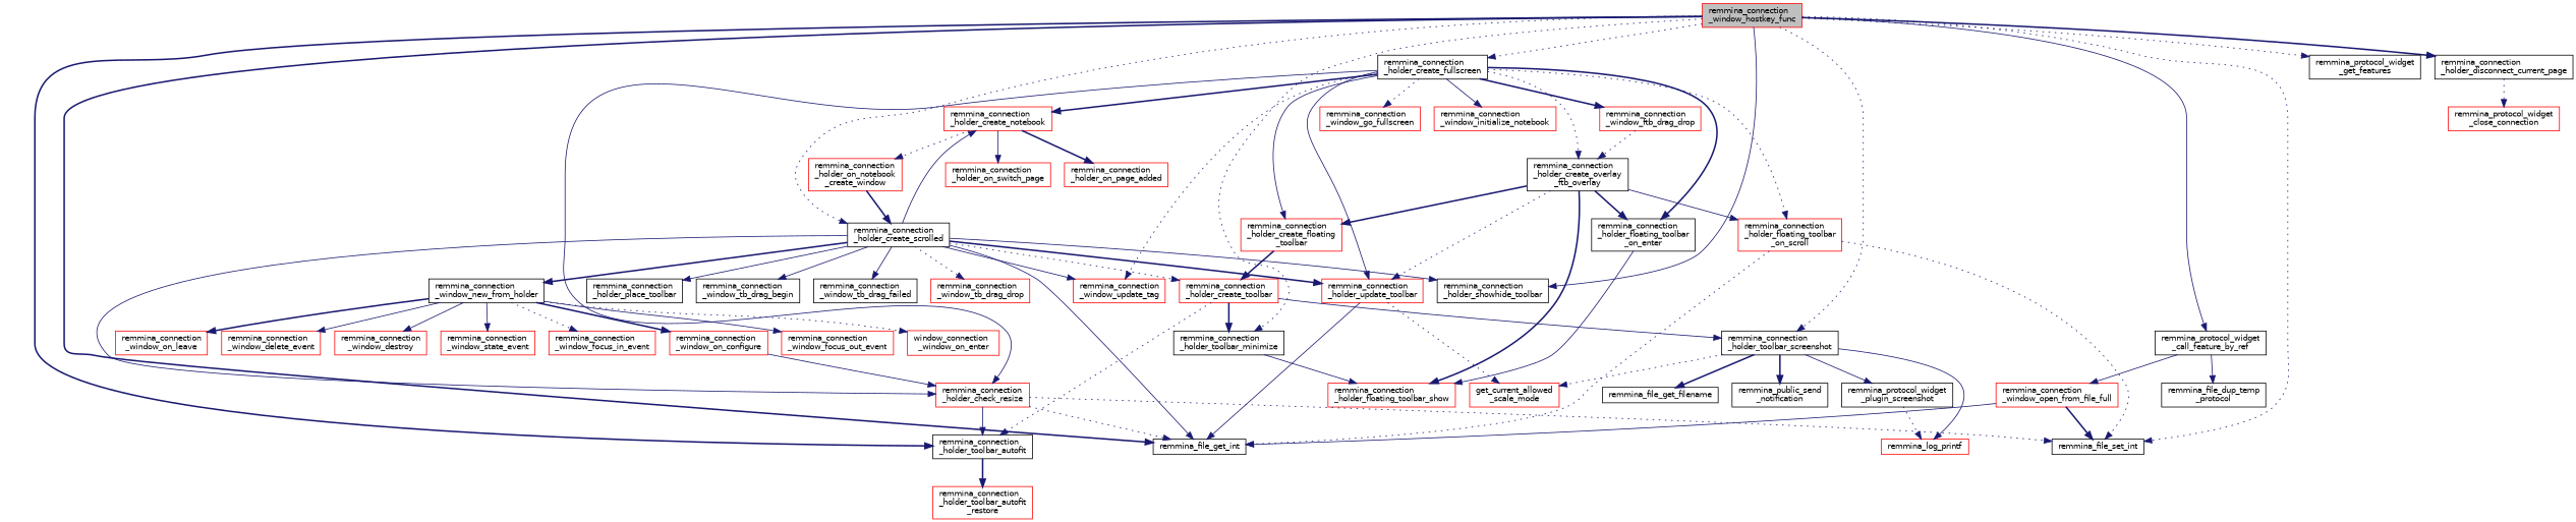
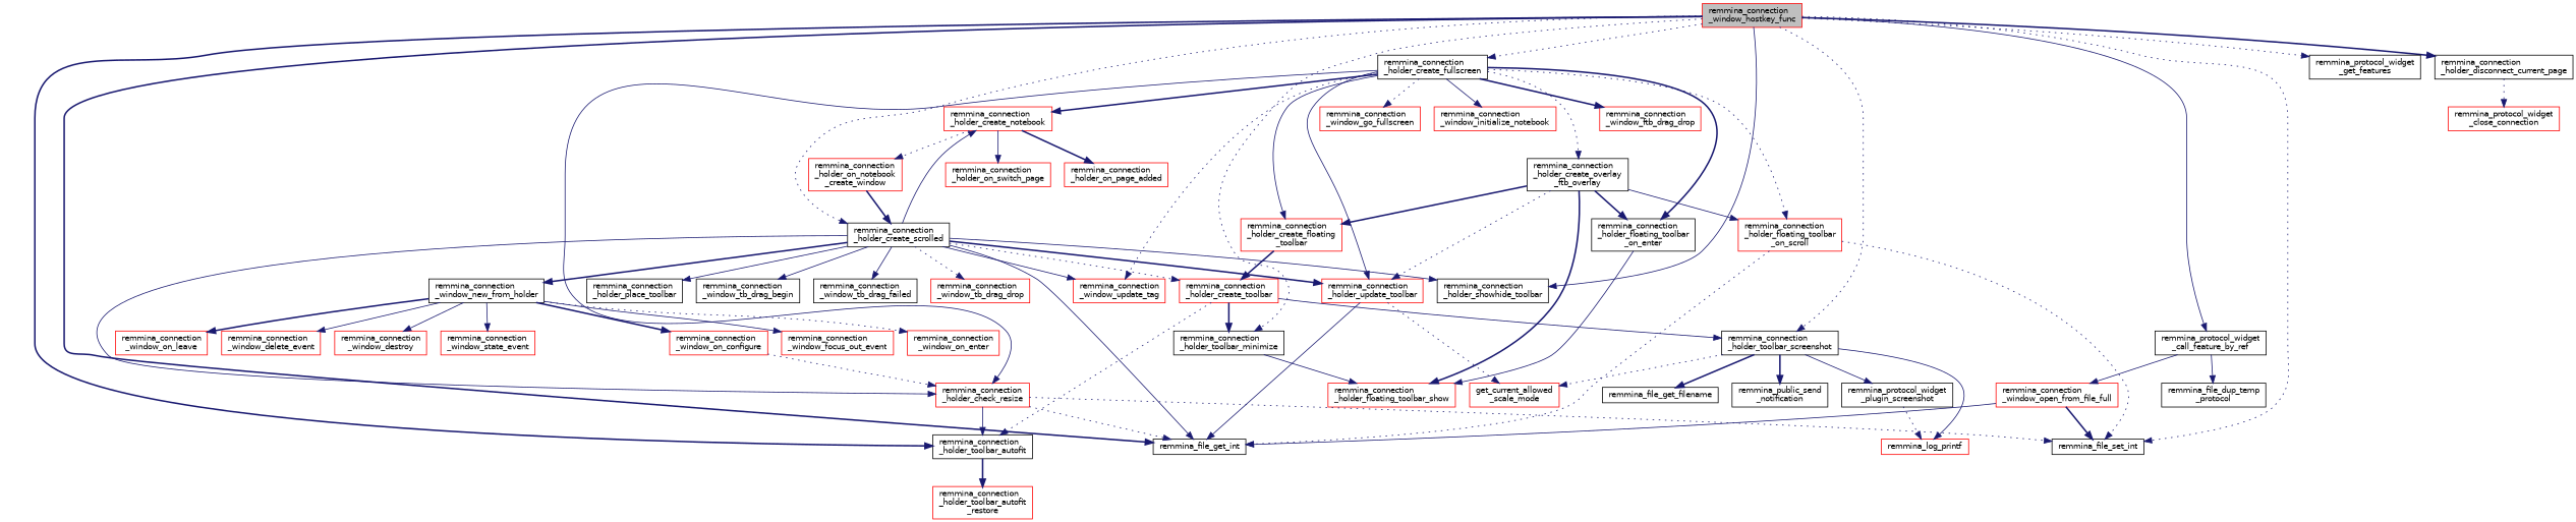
  digraph {
    rankdir=TB
    node [color=red fillcolor=white fontname=Helvetica fontsize=10 shape=record style=filled]
    edge [color=midnightblue fontname=Helvetica fontsize=10 labelfontname=Helvetica labelfontsize=10 style=solid]
    n1 [fillcolor=grey75 fontcolor=black height=0.2 label="remmina_connection\l_window_hostkey_func" width=0.4]
    n2 [color=black height=0.2 label="remmina_connection\l_holder_create_fullscreen" width=0.4]
    n3 [color=black height=0.2 label=remmina_file_get_int width=0.4]
    n4 [color=black height=0.2 label=remmina_file_set_int width=0.4]
    n5 [color=black height=0.2 label="remmina_connection\l_holder_toolbar_autofit" width=0.4]
    n6 [color=black height=0.2 label="remmina_connection\l_holder_create_scrolled" width=0.4]
    n7 [color=black height=0.2 label="remmina_connection\l_holder_toolbar_screenshot" width=0.4]
    n8 [color=black height=0.2 label="remmina_connection\l_holder_toolbar_minimize" width=0.4]
    n9 [color=black height=0.2 label="remmina_connection\l_holder_showhide_toolbar" width=0.4]
    n10 [color=black height=0.2 label="remmina_connection\l_holder_disconnect_current_page" width=0.4]
    n11 [color=black height=0.2 label="remmina_protocol_widget\l_get_features" width=0.4]
    n12 [color=black height=0.2 label="remmina_protocol_widget\l_call_feature_by_ref" width=0.4]
    n13 [height=0.2 label="remmina_connection\l_holder_check_resize" width=0.4]
    n14 [height=0.2 label="remmina_connection\l_holder_create_notebook" width=0.4]
    n15 [height=0.2 label="remmina_connection\l_window_initialize_notebook" width=0.4]
    n16 [height=0.2 label="remmina_connection\l_window_update_tag" width=0.4]
    n17 [height=0.2 label="remmina_connection\l_holder_update_toolbar" width=0.4]
    n18 [color=black height=0.2 label="remmina_connection\l_holder_create_overlay\l_ftb_overlay" width=0.4]
    n19 [height=0.2 label="remmina_connection\l_holder_create_floating\l_toolbar" width=0.4]
    n20 [color=black height=0.2 label="remmina_connection\l_holder_floating_toolbar\l_on_enter" width=0.4]
    n21 [height=0.2 label="remmina_connection\l_holder_floating_toolbar\l_on_scroll" width=0.4]
    n22 [height=0.2 label="remmina_connection\l_window_ftb_drag_drop" width=0.4]
    n23 [height=0.2 label="remmina_connection\l_window_go_fullscreen" width=0.4]
    n24 [height=0.2 label="remmina_connection\l_holder_toolbar_autofit\l_restore" width=0.4]
    n25 [color=black height=0.2 label="remmina_connection\l_window_new_from_holder" width=0.4]
    n26 [height=0.2 label="remmina_connection\l_holder_create_toolbar" width=0.4]
    n27 [color=black height=0.2 label="remmina_connection\l_holder_place_toolbar" width=0.4]
    n28 [color=black height=0.2 label="remmina_connection\l_window_tb_drag_begin" width=0.4]
    n29 [color=black height=0.2 label="remmina_connection\l_window_tb_drag_failed" width=0.4]
    n30 [height=0.2 label="remmina_connection\l_window_tb_drag_drop" width=0.4]
    n31 [color=black height=0.2 label="remmina_protocol_widget\l_plugin_screenshot" width=0.4]
    n32 [height=0.2 label=remmina_log_printf width=0.4]
    n33 [height=0.2 label="get_current_allowed\l_scale_mode" width=0.4]
    n34 [color=black height=0.2 label=remmina_file_get_filename width=0.4]
    n35 [color=black height=0.2 label="remmina_public_send\l_notification" width=0.4]
    n36 [height=0.2 label="remmina_connection\l_holder_floating_toolbar_show" width=0.4]
    n37 [height=0.2 label="remmina_protocol_widget\l_close_connection" width=0.4]
    n38 [height=0.2 label="remmina_connection\l_window_open_from_file_full" width=0.4]
    n39 [color=black height=0.2 label="remmina_file_dup_temp\l_protocol" width=0.4]
    n40 [height=0.2 label="remmina_connection\l_window_delete_event" width=0.4]
    n41 [height=0.2 label="remmina_connection\l_window_destroy" width=0.4]
    n42 [height=0.2 label="remmina_connection\l_window_state_event" width=0.4]
-   n43 [height=0.2 label="remmina_connection\l_window_focus_in_event" width=0.4]
    n44 [height=0.2 label="remmina_connection\l_window_focus_out_event" width=0.4]
-   n45 [height=0.2 label="window_connection\l_window_on_enter" width=0.4]
+   n45 [height=0.2 label="remmina_connection\l_window_on_enter" width=0.4]
    n46 [height=0.2 label="remmina_connection\l_window_on_leave" width=0.4]
    n47 [height=0.2 label="remmina_connection\l_window_on_configure" width=0.4]
    n48 [height=0.2 label="remmina_connection\l_holder_on_notebook\l_create_window" width=0.4]
    n49 [height=0.2 label="remmina_connection\l_holder_on_switch_page" width=0.4]
    n50 [height=0.2 label="remmina_connection\l_holder_on_page_added" width=0.4]
    n1 -> n2 [style=dotted]
    n1 -> n3 [style=bold]
    n1 -> n4 [style=dotted]
    n1 -> n5 [style=bold]
    n1 -> n6 [style=dotted]
    n1 -> n7 [style=dotted]
    n1 -> n8 [style=dotted]
    n1 -> n9
    n1 -> n10 [style=bold]
    n1 -> n11 [style=dotted]
    n1 -> n12
    n2 -> n13
    n2 -> n14 [style=bold]
    n2 -> n15
    n2 -> n16 [style=dotted]
    n2 -> n17
    n2 -> n18 [style=dotted]
    n2 -> n19
    n2 -> n20 [style=bold]
    n2 -> n21 [style=dotted]
    n2 -> n22 [style=bold]
    n2 -> n23 [style=dotted]
    n5 -> n24 [style=bold]
    n6 -> n3
    n6 -> n9
    n6 -> n13
    n6 -> n14
    n6 -> n16
    n6 -> n17 [style=bold]
    n6 -> n25 [style=bold]
    n6 -> n26 [style=dotted]
    n6 -> n27
    n6 -> n28
    n6 -> n29
    n6 -> n30 [style=dotted]
    n7 -> n31
    n7 -> n32
    n7 -> n33 [style=dotted]
    n7 -> n34 [style=bold]
    n7 -> n35 [style=bold]
    n8 -> n36
    n10 -> n37 [style=dotted]
    n12 -> n38
    n12 -> n39
    n13 -> n3 [style=dotted]
    n13 -> n4 [style=dotted]
    n13 -> n5
    n14 -> n48 [style=dotted]
    n14 -> n49
    n14 -> n50 [style=bold]
    n17 -> n3
    n17 -> n33 [style=dotted]
    n18 -> n17 [style=dotted]
    n18 -> n19 [style=bold]
    n18 -> n20 [style=bold]
    n18 -> n21
    n18 -> n36 [style=bold]
    n19 -> n26 [style=bold]
    n20 -> n36
    n21 -> n3 [style=dotted]
    n21 -> n4 [style=dotted]
-   n22 -> n18 [style=dotted]
    n25 -> n40
    n25 -> n41
    n25 -> n42
-   n25 -> n43 [style=dotted]
    n25 -> n44
    n25 -> n45 [style=dotted]
    n25 -> n46 [style=bold]
    n25 -> n47 [style=bold]
    n26 -> n5 [style=dotted]
    n26 -> n7
    n26 -> n8 [style=bold]
    n31 -> n32 [style=dotted]
    n38 -> n3
    n38 -> n4 [style=bold]
-   n47 -> n13
+   n47 -> n13 [style=dotted]
    n48 -> n6 [style=bold]
  }
